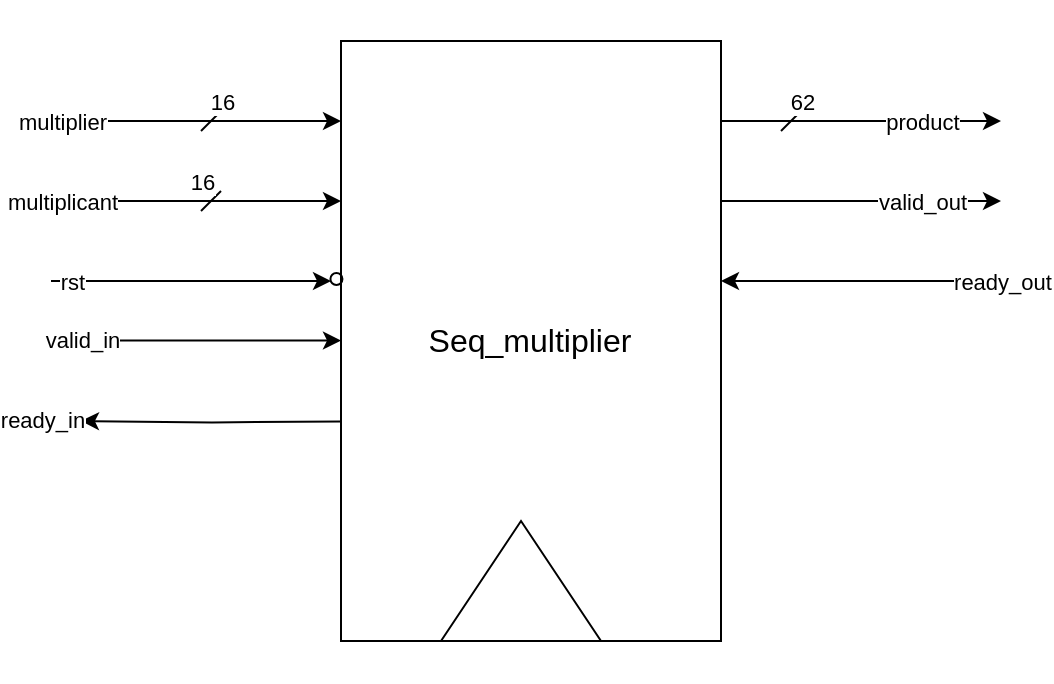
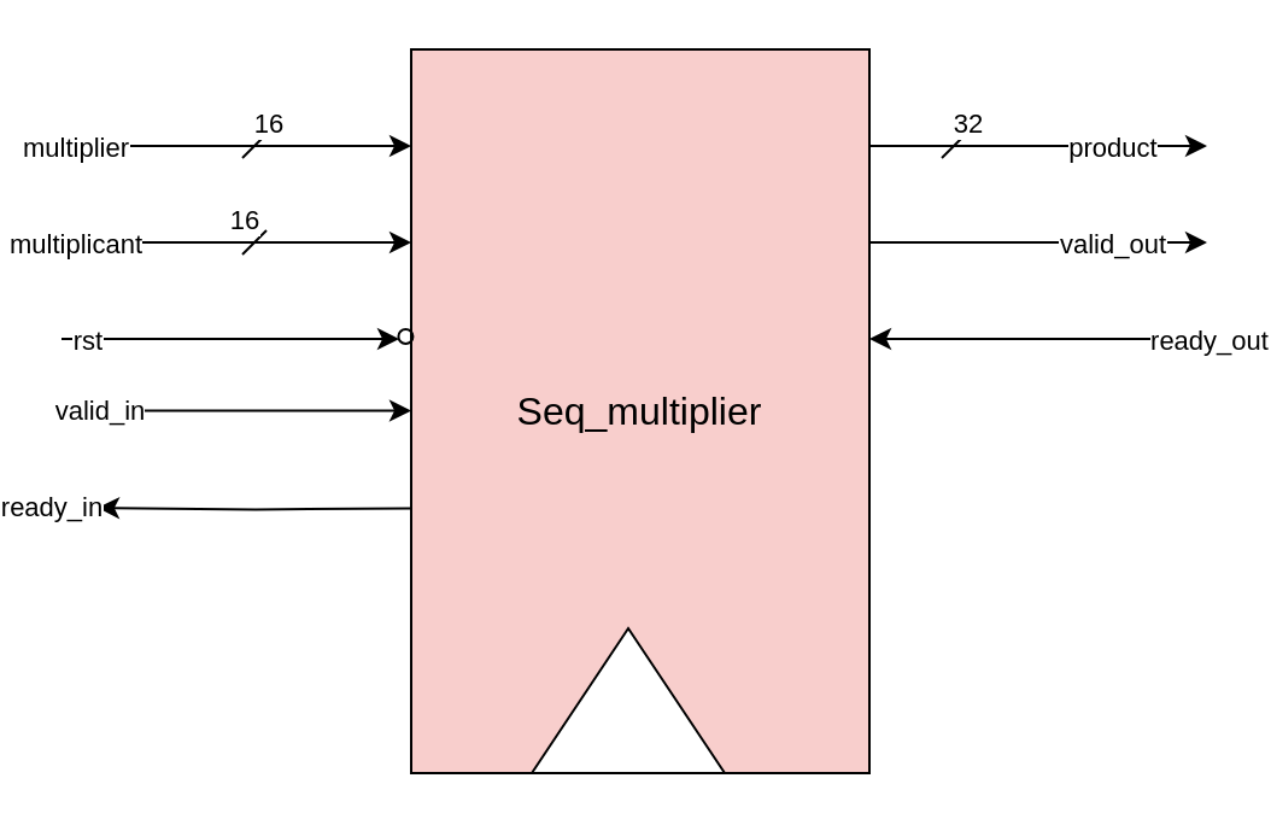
  <mxCell id="0" />
  <mxCell id="1" parent="0" />
  <mxCell id="2" style="edgeStyle=orthogonalEdgeStyle;rounded=0;orthogonalLoop=1;jettySize=auto;html=1;exitX=0;exitY=0.5;exitDx=0;exitDy=0;endArrow=oval;endFill=0;" parent="1" source="5" edge="1"><mxGeometry relative="1" as="geometry"><mxPoint x="165" y="170" as="targetPoint" /></mxGeometry></mxCell>
  <mxCell id="3" style="edgeStyle=orthogonalEdgeStyle;rounded=0;orthogonalLoop=1;jettySize=auto;html=1;exitX=1;exitY=0.5;exitDx=0;exitDy=0;entryX=1;entryY=0.5;entryDx=0;entryDy=0;" edge="1" parent="1"><mxGeometry relative="1" as="geometry"><mxPoint x="355" y="140" as="targetPoint" /><mxPoint x="495" y="140.048" as="sourcePoint" /></mxGeometry></mxCell>
  <mxCell id="4" style="edgeStyle=orthogonalEdgeStyle;rounded=0;orthogonalLoop=1;jettySize=auto;html=1;exitX=0;exitY=0.75;exitDx=0;exitDy=0;" edge="1" parent="1"><mxGeometry relative="1" as="geometry"><mxPoint x="35" y="210" as="targetPoint" /><mxPoint x="165" y="210.19" as="sourcePoint" /></mxGeometry></mxCell>
- <mxCell id="5" value="&lt;font style=&quot;font-size: 16px;&quot;&gt;Seq_multiplier&lt;/font&gt;" style="rounded=0;whiteSpace=wrap;html=1;" parent="1" vertex="1"><mxGeometry x="165" y="20" width="190" height="300" as="geometry" /></mxCell>
+ <mxCell id="5" value="&lt;font style=&quot;font-size: 16px;&quot;&gt;Seq_multiplier&lt;/font&gt;" style="rounded=0;whiteSpace=wrap;html=1;fillColor=#f8cecc;" parent="1" vertex="1"><mxGeometry x="165" y="20" width="190" height="300" as="geometry" /></mxCell>
  <mxCell id="6" value="" style="endArrow=classic;html=1;rounded=0;" parent="1" edge="1"><mxGeometry relative="1" as="geometry"><mxPoint x="25" y="60" as="sourcePoint" /><mxPoint x="165" y="60" as="targetPoint" /></mxGeometry></mxCell>
  <mxCell id="7" value="multiplier" style="edgeLabel;resizable=0;html=1;;align=center;verticalAlign=middle;" parent="6" connectable="0" vertex="1"><mxGeometry relative="1" as="geometry"><mxPoint x="-70" as="offset" /></mxGeometry></mxCell>
  <mxCell id="8" value="" style="endArrow=classic;html=1;rounded=0;" parent="1" edge="1"><mxGeometry relative="1" as="geometry"><mxPoint x="25" y="100" as="sourcePoint" /><mxPoint x="165" y="100" as="targetPoint" /></mxGeometry></mxCell>
  <mxCell id="9" value="multiplicant" style="edgeLabel;resizable=0;html=1;;align=center;verticalAlign=middle;" parent="8" connectable="0" vertex="1"><mxGeometry relative="1" as="geometry"><mxPoint x="-70" as="offset" /></mxGeometry></mxCell>
  <mxCell id="10" value="" style="endArrow=classic;html=1;rounded=0;" parent="1" edge="1"><mxGeometry relative="1" as="geometry"><mxPoint x="25" y="169.76" as="sourcePoint" /><mxPoint x="165" y="169.76" as="targetPoint" /></mxGeometry></mxCell>
  <mxCell id="11" value="valid_in" style="edgeLabel;resizable=0;html=1;;align=center;verticalAlign=middle;" parent="10" connectable="0" vertex="1"><mxGeometry relative="1" as="geometry"><mxPoint x="-60" as="offset" /></mxGeometry></mxCell>
  <mxCell id="12" value="ready_in" style="edgeLabel;resizable=0;html=1;;align=center;verticalAlign=middle;" connectable="0" vertex="1" parent="10"><mxGeometry relative="1" as="geometry"><mxPoint x="-80" y="40" as="offset" /></mxGeometry></mxCell>
  <mxCell id="13" value="" style="endArrow=classic;html=1;rounded=0;" parent="1" edge="1"><mxGeometry relative="1" as="geometry"><mxPoint x="355" y="60" as="sourcePoint" /><mxPoint x="495" y="60" as="targetPoint" /></mxGeometry></mxCell>
  <mxCell id="14" value="product" style="edgeLabel;resizable=0;html=1;;align=center;verticalAlign=middle;" parent="13" connectable="0" vertex="1"><mxGeometry relative="1" as="geometry"><mxPoint x="30" as="offset" /></mxGeometry></mxCell>
  <mxCell id="15" value="" style="endArrow=classic;html=1;rounded=0;" parent="1" edge="1"><mxGeometry relative="1" as="geometry"><mxPoint x="355" y="100" as="sourcePoint" /><mxPoint x="495" y="100" as="targetPoint" /></mxGeometry></mxCell>
  <mxCell id="16" value="valid_out" style="edgeLabel;resizable=0;html=1;;align=center;verticalAlign=middle;" parent="15" connectable="0" vertex="1"><mxGeometry relative="1" as="geometry"><mxPoint x="30" as="offset" /></mxGeometry></mxCell>
  <mxCell id="17" value="ready_out" style="edgeLabel;resizable=0;html=1;;align=center;verticalAlign=middle;" connectable="0" vertex="1" parent="15"><mxGeometry relative="1" as="geometry"><mxPoint x="70" y="40" as="offset" /></mxGeometry></mxCell>
  <mxCell id="18" value="" style="endArrow=none;html=1;rounded=0;" parent="1" edge="1"><mxGeometry width="50" height="50" relative="1" as="geometry"><mxPoint x="95" y="65" as="sourcePoint" /><mxPoint x="105" y="55" as="targetPoint" /></mxGeometry></mxCell>
  <mxCell id="19" value="" style="endArrow=none;html=1;rounded=0;" parent="1" edge="1"><mxGeometry width="50" height="50" relative="1" as="geometry"><mxPoint x="95" y="105" as="sourcePoint" /><mxPoint x="105" y="95" as="targetPoint" /></mxGeometry></mxCell>
  <mxCell id="20" value="" style="endArrow=none;html=1;rounded=0;" parent="1" edge="1"><mxGeometry width="50" height="50" relative="1" as="geometry"><mxPoint x="385" y="65" as="sourcePoint" /><mxPoint x="395" y="55" as="targetPoint" /></mxGeometry></mxCell>
- <mxCell id="21" value="62" style="edgeLabel;resizable=0;html=1;;align=center;verticalAlign=middle;" parent="1" connectable="0" vertex="1"><mxGeometry x="395" y="50" as="geometry" /></mxCell>
+ <mxCell id="21" value="32" style="edgeLabel;resizable=0;html=1;;align=center;verticalAlign=middle;" parent="1" connectable="0" vertex="1"><mxGeometry x="395" y="50" as="geometry" /></mxCell>
  <mxCell id="22" value="16" style="edgeLabel;resizable=0;html=1;;align=center;verticalAlign=middle;" parent="1" connectable="0" vertex="1"><mxGeometry x="105" y="50" as="geometry" /></mxCell>
  <mxCell id="23" value="16" style="edgeLabel;resizable=0;html=1;;align=center;verticalAlign=middle;" parent="1" connectable="0" vertex="1"><mxGeometry x="95" y="90" as="geometry" /></mxCell>
  <mxCell id="24" value="" style="triangle;whiteSpace=wrap;html=1;direction=north;" parent="1" vertex="1"><mxGeometry x="215" y="260" width="80" height="60" as="geometry" /></mxCell>
  <mxCell id="25" value="" style="endArrow=classic;html=1;rounded=0;" parent="1" edge="1"><mxGeometry relative="1" as="geometry"><mxPoint x="20" y="140" as="sourcePoint" /><mxPoint x="160" y="140" as="targetPoint" /></mxGeometry></mxCell>
  <mxCell id="26" value="rst" style="edgeLabel;resizable=0;html=1;;align=center;verticalAlign=middle;" parent="25" connectable="0" vertex="1"><mxGeometry relative="1" as="geometry"><mxPoint x="-60" as="offset" /></mxGeometry></mxCell>
  <mxCell id="27" style="edgeStyle=orthogonalEdgeStyle;rounded=0;orthogonalLoop=1;jettySize=auto;html=1;exitX=0;exitY=0.5;exitDx=0;exitDy=0;entryX=-0.012;entryY=0.5;entryDx=0;entryDy=0;entryPerimeter=0;endArrow=oval;endFill=0;" parent="1" edge="1"><mxGeometry relative="1" as="geometry"><mxPoint x="165" y="139" as="sourcePoint" /><mxPoint x="162.72" y="139" as="targetPoint" /></mxGeometry></mxCell>
